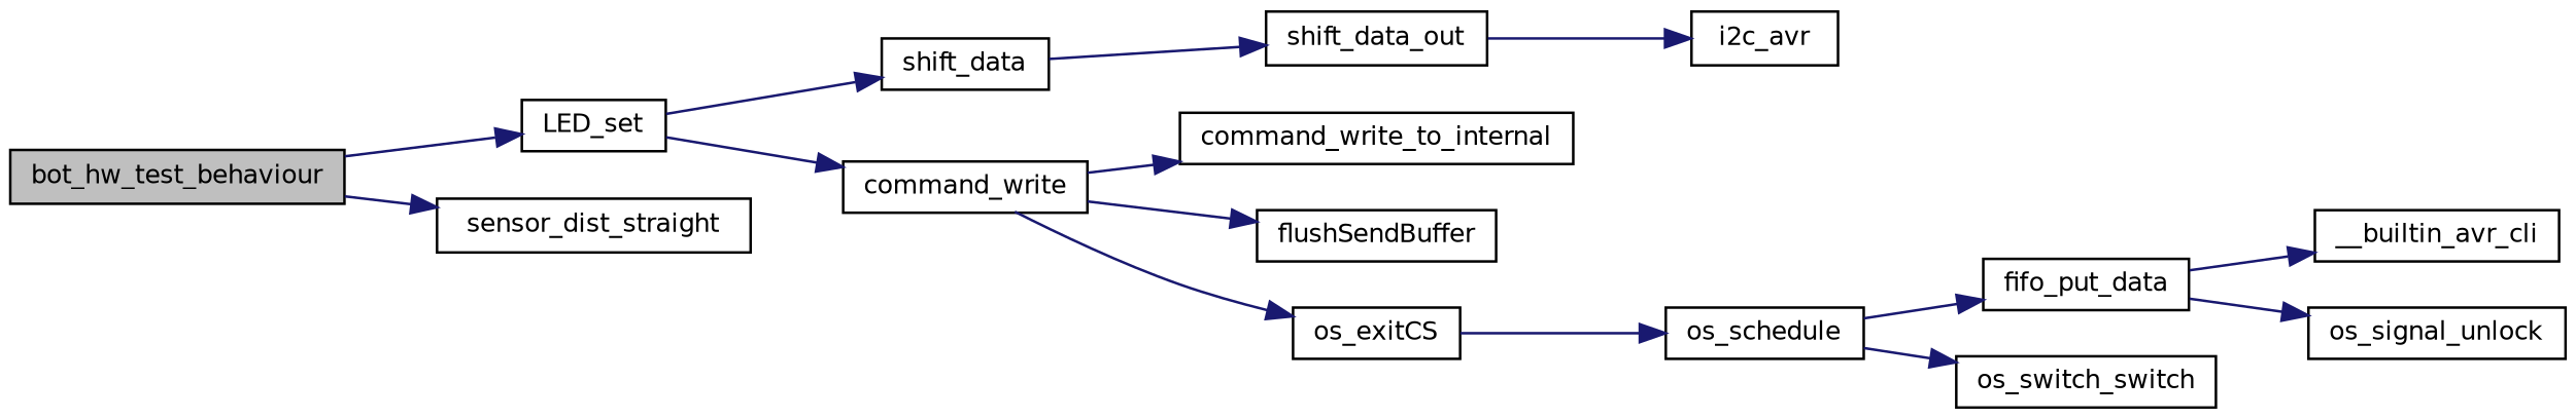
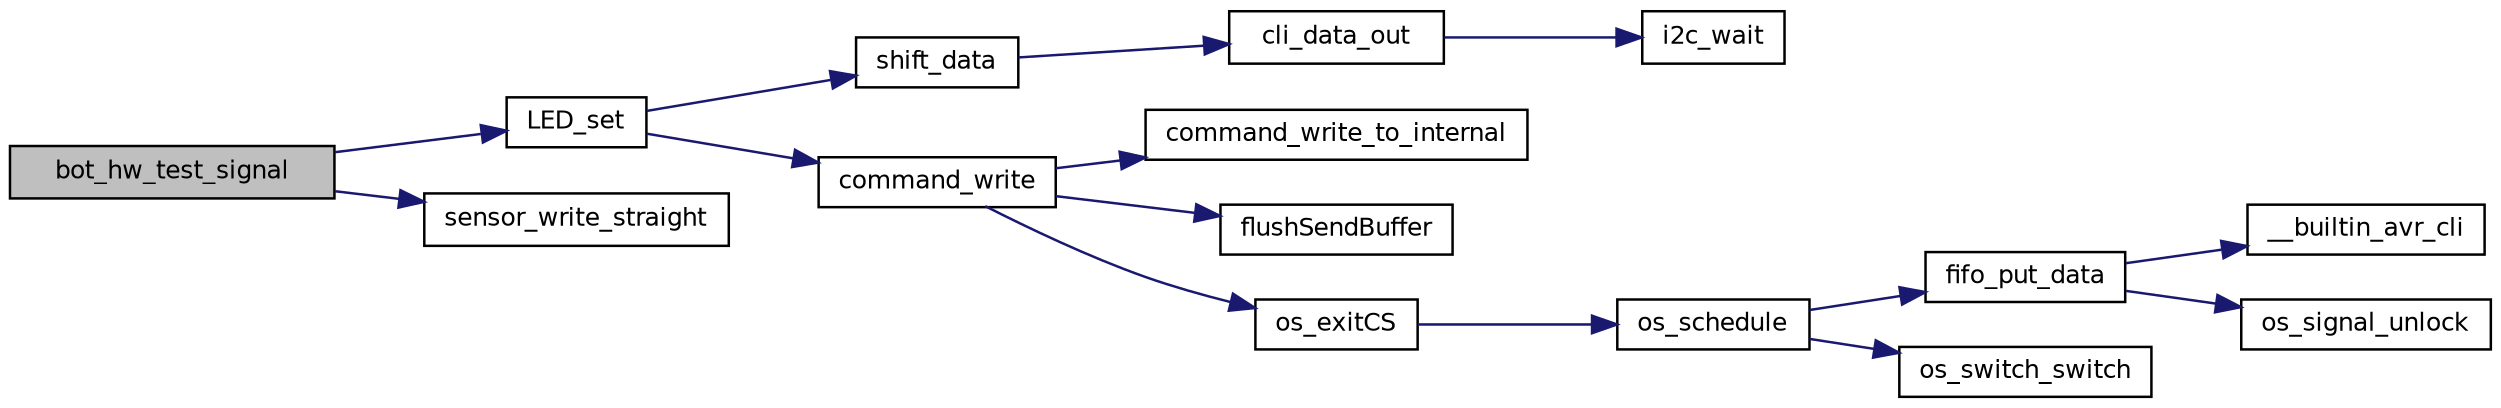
  digraph {
    rankdir=LR
    node [color=black fillcolor=white fontname=Helvetica fontsize=10 shape=record style=filled]
    edge [color=midnightblue fontname=Helvetica fontsize=10 labelfontname=Helvetica labelfontsize=10 style=solid]
-   n1 [fillcolor=grey75 fontcolor=black height=0.2 label=bot_hw_test_behaviour width=0.4]
+   n1 [fillcolor=grey75 fontcolor=black height=0.2 label=bot_hw_test_signal width=0.4]
    n2 [height=0.2 label=LED_set width=0.4]
-   n3 [height=0.2 label=sensor_dist_straight width=0.4]
+   n3 [height=0.2 label=sensor_write_straight width=0.4]
    n4 [height=0.2 label=shift_data width=0.4]
    n5 [height=0.2 label=command_write width=0.4]
-   n6 [height=0.2 label=shift_data_out width=0.4]
+   n6 [height=0.2 label=cli_data_out width=0.4]
    n7 [height=0.2 label=command_write_to_internal width=0.4]
    n8 [height=0.2 label=flushSendBuffer width=0.4]
    n9 [height=0.2 label=os_exitCS width=0.4]
-   n10 [height=0.2 label=i2c_avr width=0.4]
+   n10 [height=0.2 label=i2c_wait width=0.4]
    n11 [height=0.2 label=os_schedule width=0.4]
    n12 [height=0.2 label=fifo_put_data width=0.4]
    n13 [height=0.2 label=os_switch_switch width=0.4]
    n14 [height=0.2 label=__builtin_avr_cli width=0.4]
    n15 [height=0.2 label=os_signal_unlock width=0.4]
    n1 -> n2
    n1 -> n3
    n2 -> n4
    n2 -> n5
    n4 -> n6
    n5 -> n7
    n5 -> n8
    n5 -> n9
    n6 -> n10
    n9 -> n11
    n11 -> n12
    n11 -> n13
    n12 -> n14
    n12 -> n15
  }
